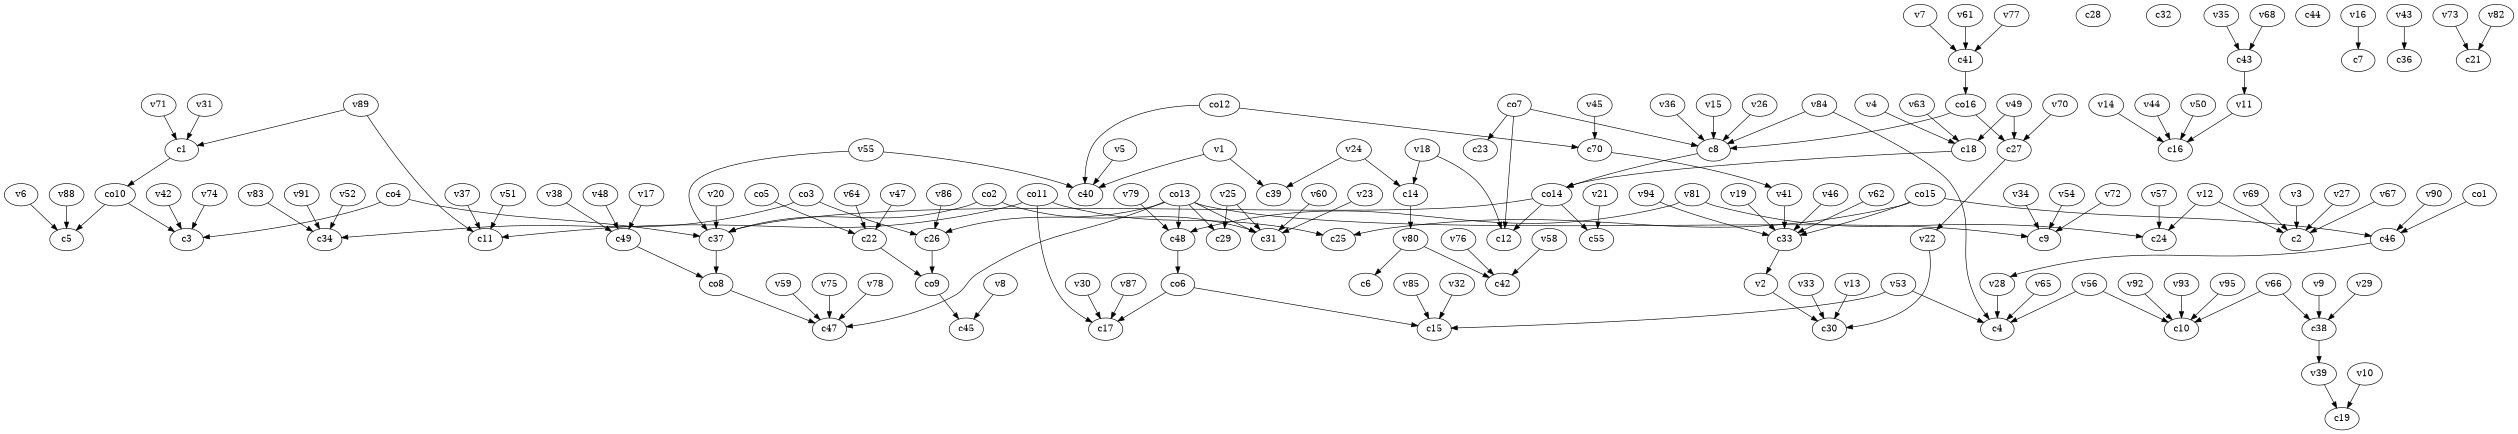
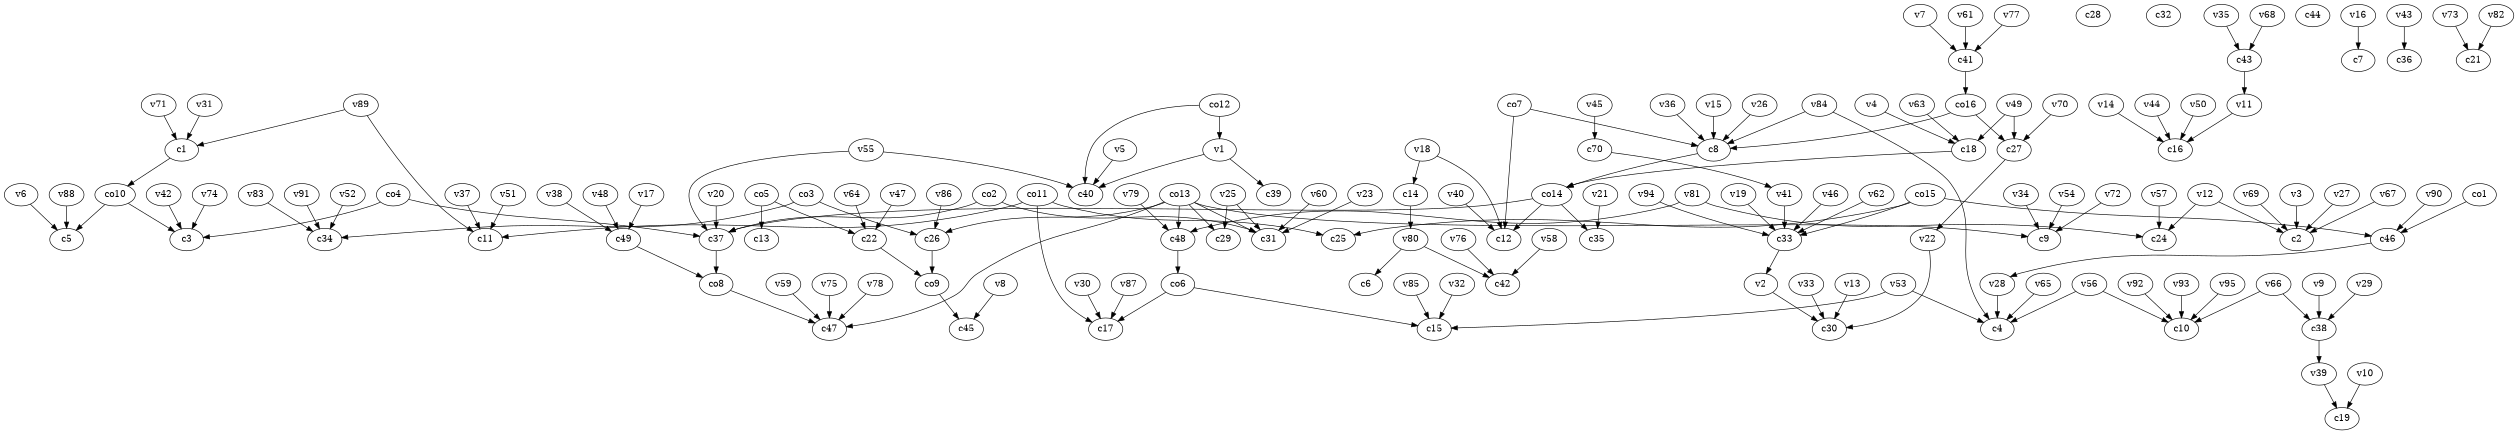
  strict digraph {
    edge [weight=1]
    c1
    co10
    c5
    c3
    c8
    co14
    c37
    c12
-   c35 [label=c55]
+   c35
    c14
    v80
    c42
    c6
    c18
    n15 [label=c70]
    v41
    c33
    c22
    co9
    c45
    c26
    c27
    v22
    c30
    c28
    c32
    v2
    co8
    c47
    c38
    v39
    c19
    c41
    co16
    c43
    v11
    c16
    c44
    c46
    v28
    c4
    c48
    co6
    c17
    c15
    c49
    v1
    c39
    c40
    v3
    c2
    v4
    v5
    v6
    v7
    v8
    v9
    v10
    v12
    c24
    v13
    v14
    v15
    v16
    c7
    v17
    v18
    v19
    v20
    v21
    v23
    c31
-   v24
    v25
    c29
    v26
    v27
    v29
    v30
    v31
    v32
    v33
    v34
    c9
    v35
    v36
    v37
    c11
    v38
+   v40
    v42
    v43
    c36
    v44
    v45
    v46
    v47
    v48
    v49
    v50
    v51
    v52
    c34
    v53
    v54
    v55
    v56
    c10
    v57
    v58
    v59
    v60
    v61
    v62
    v63
    v64
    v65
    v66
    v67
    v68
    v69
    v70
    v71
    v72
    v73
    c21
    v74
    v75
    v76
    v77
    v78
    v79
    v81
    v82
    v83
    v84
    v85
    v86
    v87
    v88
    v89
    v90
    v91
    v92
    v93
    v94
    v95
    co1
    co2
    co3
    co4
    co5
+   c13
    co7
-   c23
    co11
    c25
    co12
    co13
    co15
    c1 -> co10
    co10 -> c5
    co10 -> c3
    c8 -> co14
    co14 -> c37
    co14 -> c12
    co14 -> c35
    c37 -> co8
    c14 -> v80
    v80 -> c42
    v80 -> c6
    c18 -> co14
    n15 -> v41
    v41 -> c33
    c33 -> v2
    c22 -> co9
    co9 -> c45
    c26 -> co9
    c27 -> v22
    v22 -> c30
    v2 -> c30
    co8 -> c47
    c38 -> v39
    v39 -> c19
    c41 -> co16
    co16 -> c8
    co16 -> c27
    c43 -> v11
    v11 -> c16
    c46 -> v28
    v28 -> c4
    c48 -> co6
    co6 -> c17
    co6 -> c15
    c49 -> co8
    v1 -> c39
    v1 -> c40
    v3 -> c2
    v4 -> c18
    v5 -> c40
    v6 -> c5
    v7 -> c41
    v8 -> c45
    v9 -> c38
    v10 -> c19
    v12 -> c2
    v12 -> c24
    v13 -> c30
    v14 -> c16
    v15 -> c8
    v16 -> c7
    v17 -> c49
    v18 -> c12
    v18 -> c14
    v19 -> c33
    v20 -> c37
    v21 -> c35
    v23 -> c31
-   v24 -> c14
-   v24 -> c39
    v25 -> c31
    v25 -> c29
    v26 -> c8
    v27 -> c2
    v29 -> c38
    v30 -> c17
    v31 -> c1
    v32 -> c15
    v33 -> c30
    v34 -> c9
    v35 -> c43
    v36 -> c8
    v37 -> c11
    v38 -> c49
+   v40 -> c12
    v42 -> c3
    v43 -> c36
    v44 -> c16
    v45 -> n15
    v46 -> c33
    v47 -> c22
    v48 -> c49
    v49 -> c18
    v49 -> c27
    v50 -> c16
    v51 -> c11
    v52 -> c34
    v53 -> c4
    v53 -> c15
    v54 -> c9
    v55 -> c37
    v55 -> c40
    v56 -> c4
    v56 -> c10
    v57 -> c24
    v58 -> c42
    v59 -> c47
    v60 -> c31
    v61 -> c41
    v62 -> c33
    v63 -> c18
    v64 -> c22
    v65 -> c4
    v66 -> c38
    v66 -> c10
    v67 -> c2
    v68 -> c43
    v69 -> c2
    v70 -> c27
    v71 -> c1
    v72 -> c9
    v73 -> c21
    v74 -> c3
    v75 -> c47
    v76 -> c42
    v77 -> c41
    v78 -> c47
    v79 -> c48
    v81 -> c48
    v81 -> c24
    v82 -> c21
    v83 -> c34
    v84 -> c8
    v84 -> c4
    v85 -> c15
    v86 -> c26
    v87 -> c17
    v88 -> c5
    v89 -> c1
    v89 -> c11
    v90 -> c46
    v91 -> c34
    v92 -> c10
    v93 -> c10
    v94 -> c33
    v95 -> c10
    co1 -> c46
    co2 -> c37
    co2 -> c31
    co3 -> c26
    co3 -> c34
    co4 -> c3
    co4 -> c37
    co5 -> c22
+   co5 -> c13
    co7 -> c8
    co7 -> c12
-   co7 -> c23
    co11 -> c17
    co11 -> c11
    co11 -> c25
-   co12 -> n15
+   co12 -> v1
    co12 -> c40
    co13 -> c26
    co13 -> c47
    co13 -> c48
    co13 -> c31
    co13 -> c29
    co13 -> c9
    co15 -> c33
    co15 -> c46
    co15 -> c25
  }
